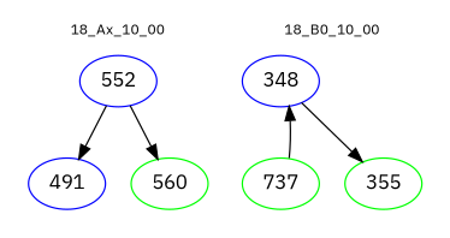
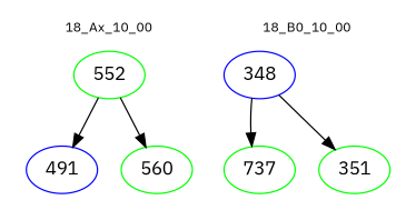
  digraph {
    fontname="IBM Plex Sans"
    node [color=blue fontname="IBM Plex Sans"]
    edge [color=black fontname="IBM Plex Sans"]
-   n1 [label=552]
+   n1 [color=green label=552]
    n2 [label=491]
    n3 [color=green label=560]
    n4 [label=348]
    n5 [color=green label=737]
-   n6 [color=green label=355]
+   n6 [color=green label=351]
    subgraph cluster_1 {
      color=white
      fontsize=10
      label="18_Ax_10_00"
      n1
      n2
      n3
    }
    subgraph cluster_2 {
      color=white
      fontsize=10
      label="18_B0_10_00"
      n4
      n5
      n6
    }
    n1 -> n2
    n1 -> n3
-   n5 -> n4
+   n4 -> n5
    n4 -> n6
  }
